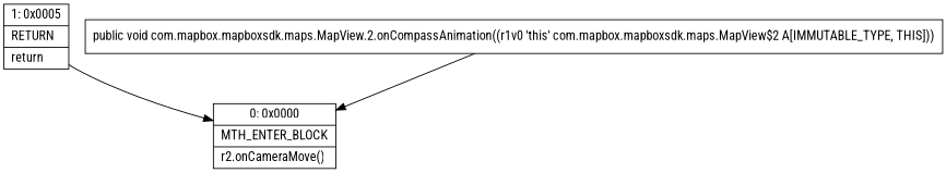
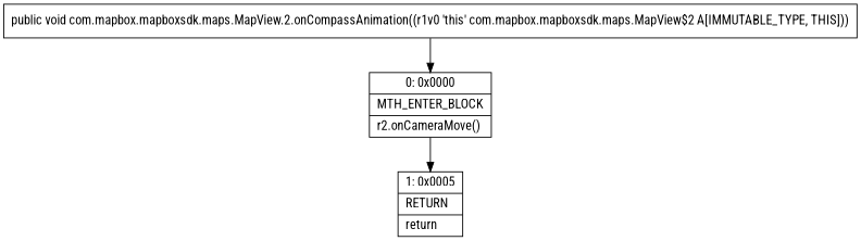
  digraph {
    fontname="Roboto Condensed"
    node [shape=record fontname="Roboto Condensed"]
    edge [fontname="Roboto Condensed"]
    n1 [label="{0\:\ 0x0000|MTH_ENTER_BLOCK\l|r2.onCameraMove()\l}"]
    n2 [label="{1\:\ 0x0005|RETURN\l|return\l}"]
    n3 [label="{public void com.mapbox.mapboxsdk.maps.MapView.2.onCompassAnimation((r1v0 'this' com.mapbox.mapboxsdk.maps.MapView$2 A[IMMUTABLE_TYPE, THIS])) }"]
-   n2 -> n1
+   n1 -> n2
    n3 -> n1
  }
